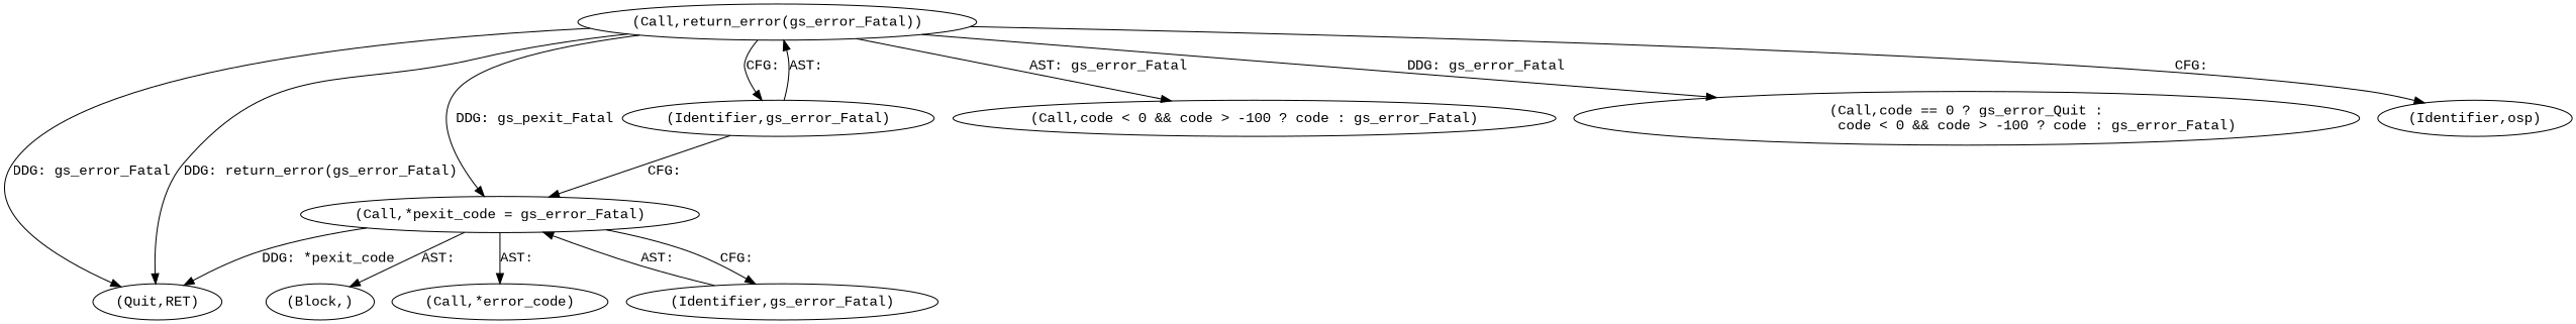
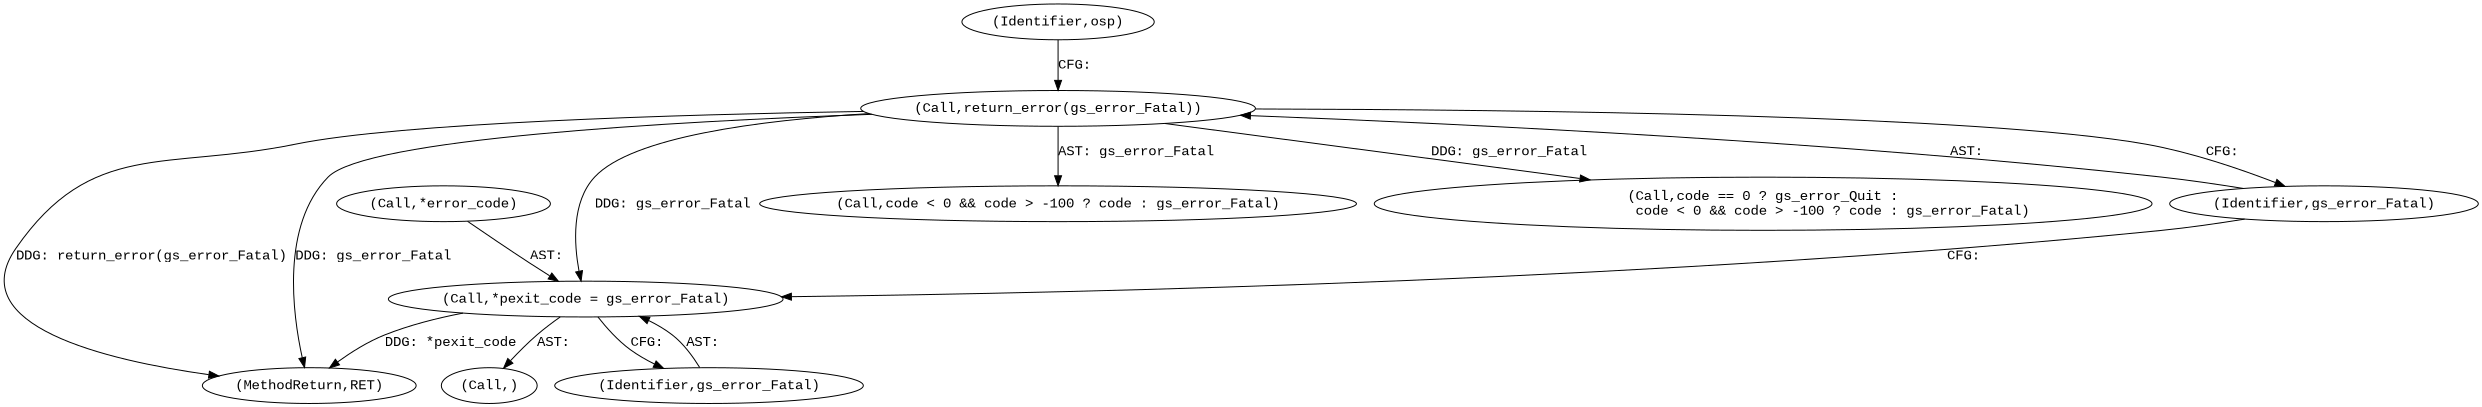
  digraph {
    fontname="Liberation Mono"
    node [fontname="Liberation Mono"]
    edge [fontname="Liberation Mono"]
    n1 [label="(Call,*pexit_code = gs_error_Fatal)"]
    n2 [label="(Identifier,gs_error_Fatal)"]
-   n3 [label="(Block,)"]
-   n4 [label="(Quit,RET)"]
+   n3 [label="(Call,)"]
+   n4 [label="(MethodReturn,RET)"]
    n5 [label="(Call,return_error(gs_error_Fatal))"]
    n6 [label="(Identifier,gs_error_Fatal)"]
    n7 [label="(Call,code < 0 && code > -100 ? code : gs_error_Fatal)"]
    n8 [label="(Call,code == 0 ? gs_error_Quit :\n                 code < 0 && code > -100 ? code : gs_error_Fatal)"]
    n9 [label="(Identifier,osp)"]
    n10 [label="(Call,*error_code)"]
    n1 -> n2 [label="CFG: "]
    n1 -> n3 [label="AST: "]
    n1 -> n4 [label="DDG: *pexit_code"]
    n2 -> n1 [label="AST: "]
-   n5 -> n1 [label="DDG: gs_pexit_Fatal"]
+   n5 -> n1 [label="DDG: gs_error_Fatal"]
    n5 -> n4 [label="DDG: return_error(gs_error_Fatal)"]
    n5 -> n4 [label="DDG: gs_error_Fatal"]
    n5 -> n6 [label="CFG: "]
    n5 -> n7 [label="AST: gs_error_Fatal"]
    n5 -> n8 [label="DDG: gs_error_Fatal"]
    n6 -> n1 [label="CFG: "]
    n6 -> n5 [label="AST: "]
-   n5 -> n9 [label="CFG: "]
-   n1 -> n10 [label="AST: "]
+   n9 -> n5 [label="CFG: "]
+   n10 -> n1 [label="AST: "]
  }
